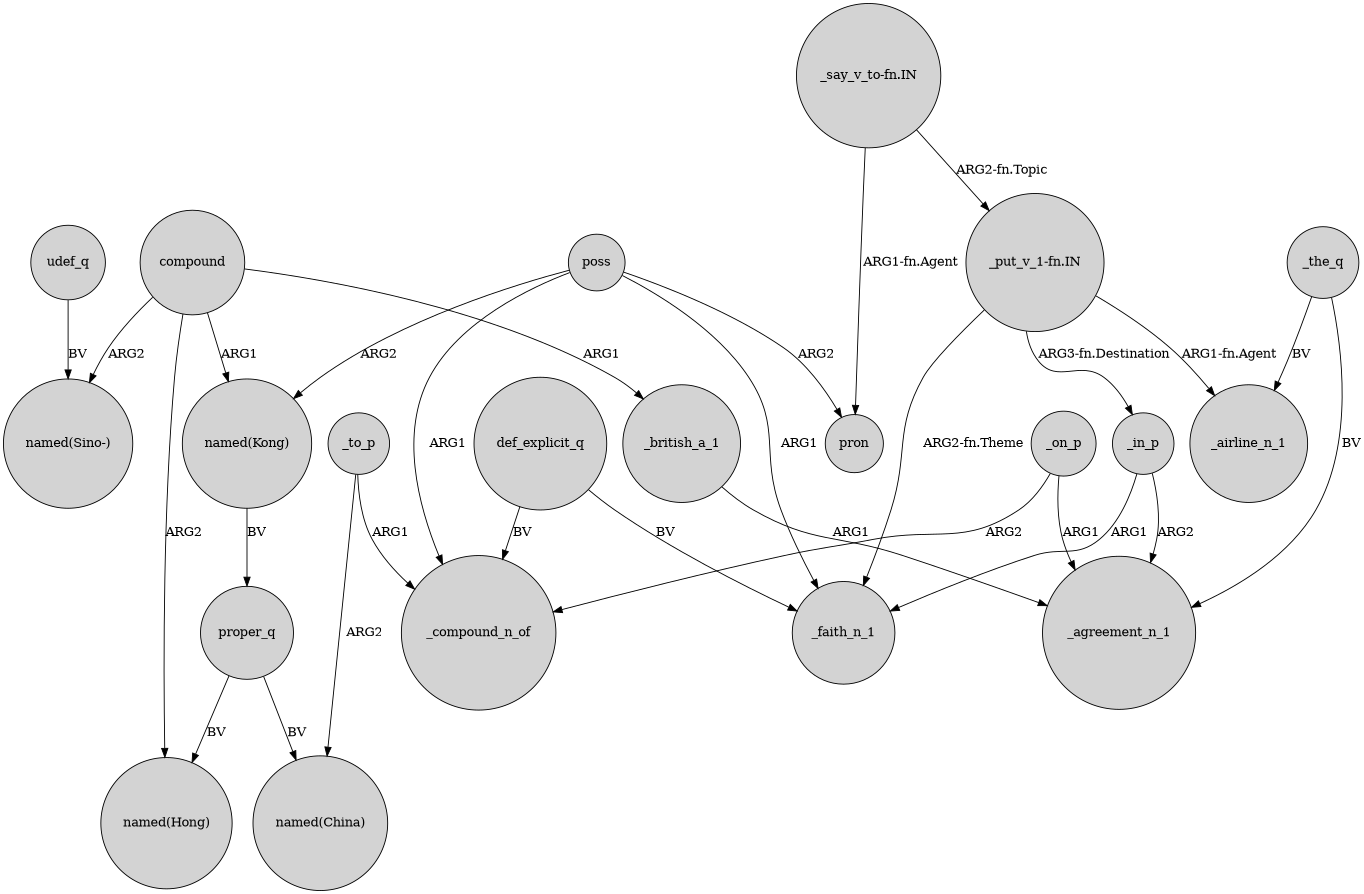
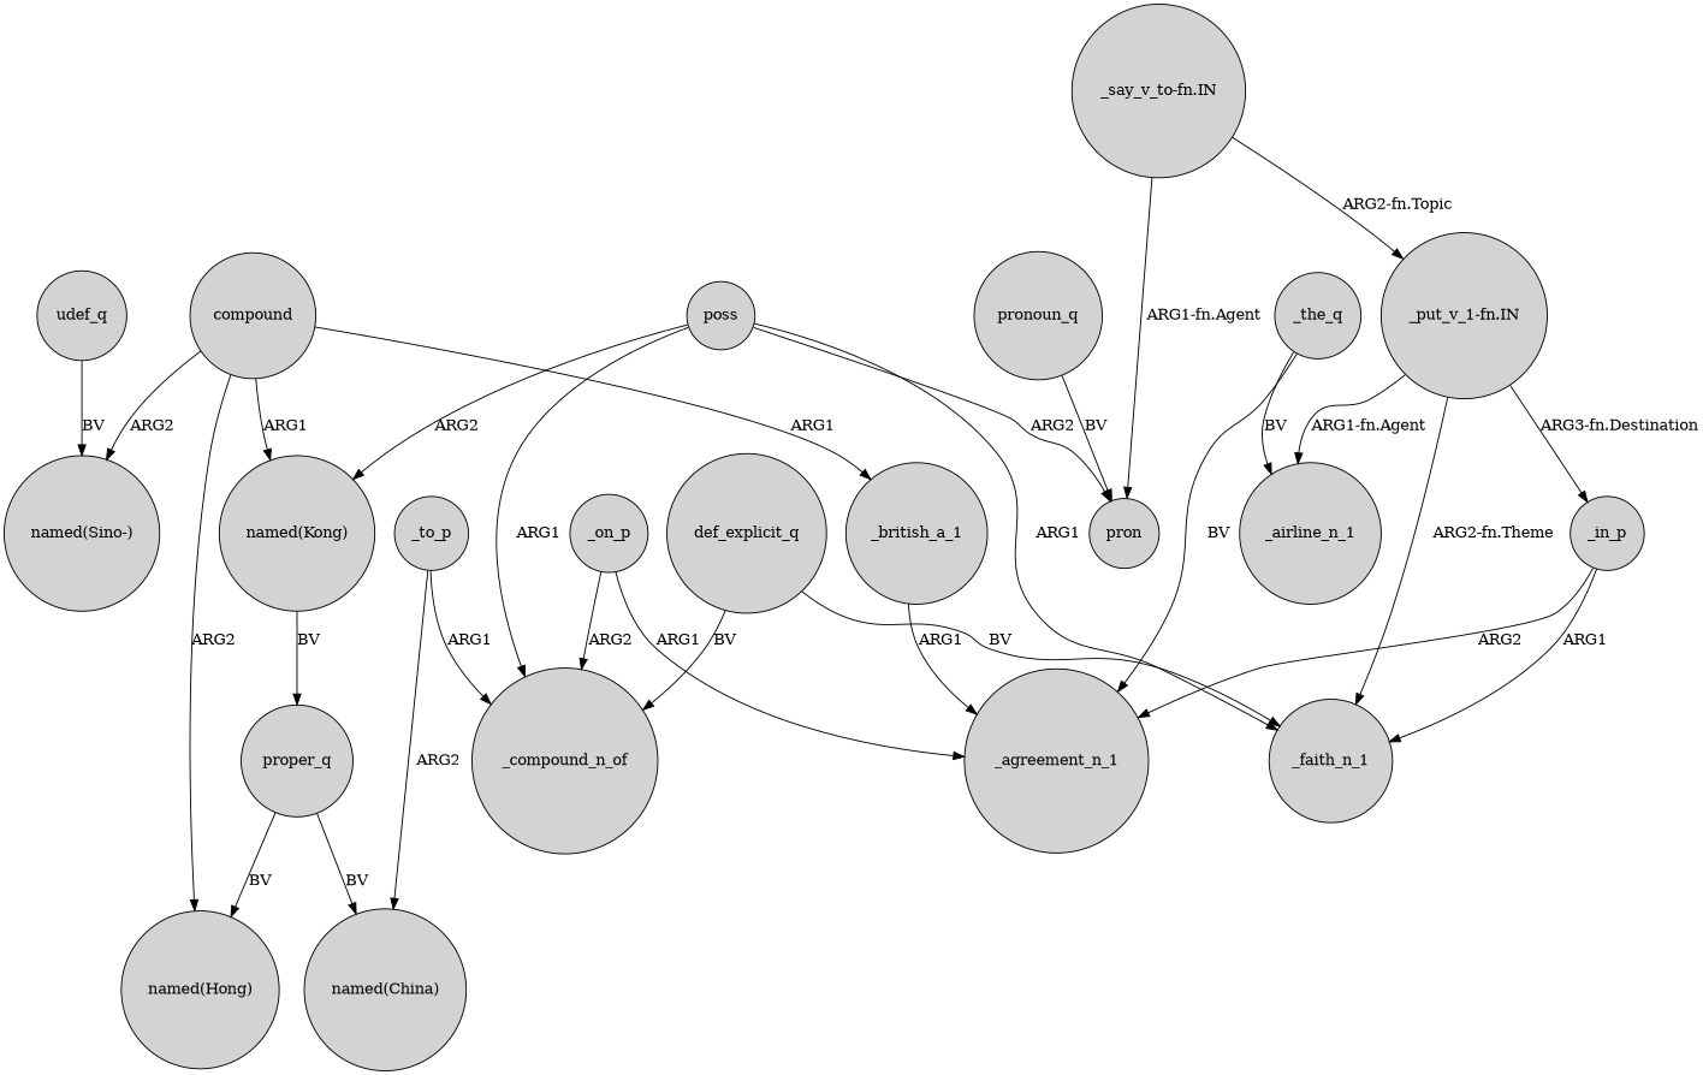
  digraph {
    node [shape=circle style=filled]
    udef_q
    "named(Sino-)"
    poss
    pron
    n5 [label=_compound_n_of]
    _faith_n_1
    "named(Kong)"
    proper_q
    def_explicit_q
    _to_p
    "named(China)"
    _in_p
    _agreement_n_1
    "_put_v_1-fn.IN"
    _airline_n_1
    compound
    "named(Hong)"
    _british_a_1
    _on_p
+   pronoun_q
    _the_q
    "_say_v_to-fn.IN"
    udef_q -> "named(Sino-)" [label=BV]
    poss -> pron [label=ARG2]
    poss -> n5 [label=ARG1]
    poss -> _faith_n_1 [label=ARG1]
    poss -> "named(Kong)" [label=ARG2]
    "named(Kong)" -> proper_q [label=BV]
    proper_q -> "named(China)" [label=BV]
    proper_q -> "named(Hong)" [label=BV]
    def_explicit_q -> n5 [label=BV]
    def_explicit_q -> _faith_n_1 [label=BV]
    _to_p -> n5 [label=ARG1]
    _to_p -> "named(China)" [label=ARG2]
    _in_p -> _faith_n_1 [label=ARG1]
    _in_p -> _agreement_n_1 [label=ARG2]
    "_put_v_1-fn.IN" -> _faith_n_1 [label="ARG2-fn.Theme"]
    "_put_v_1-fn.IN" -> _in_p [label="ARG3-fn.Destination"]
    "_put_v_1-fn.IN" -> _airline_n_1 [label="ARG1-fn.Agent"]
    compound -> "named(Sino-)" [label=ARG2]
    compound -> "named(Kong)" [label=ARG1]
    compound -> "named(Hong)" [label=ARG2]
    compound -> _british_a_1 [label=ARG1]
    _british_a_1 -> _agreement_n_1 [label=ARG1]
    _on_p -> n5 [label=ARG2]
    _on_p -> _agreement_n_1 [label=ARG1]
+   pronoun_q -> pron [label=BV]
    _the_q -> _agreement_n_1 [label=BV]
    _the_q -> _airline_n_1 [label=BV]
    "_say_v_to-fn.IN" -> pron [label="ARG1-fn.Agent"]
    "_say_v_to-fn.IN" -> "_put_v_1-fn.IN" [label="ARG2-fn.Topic"]
  }
